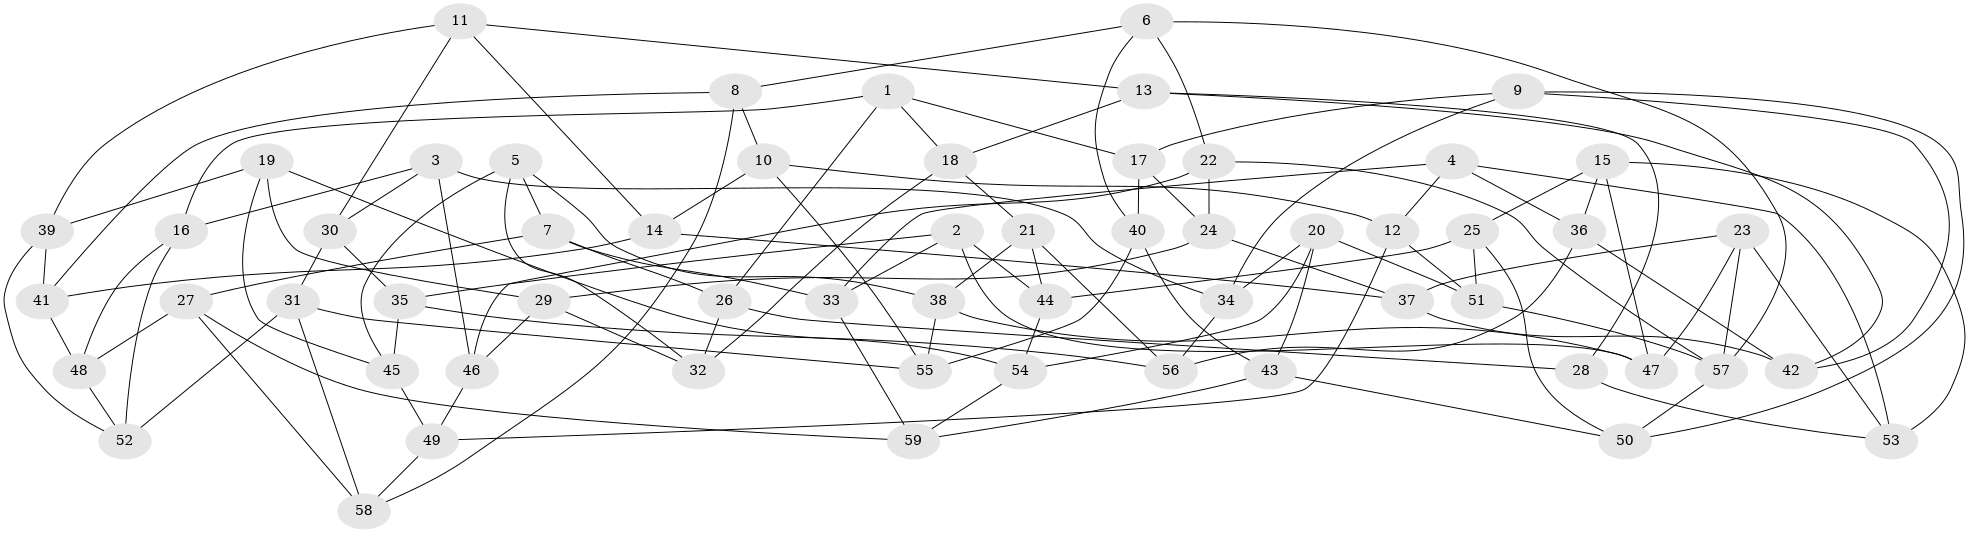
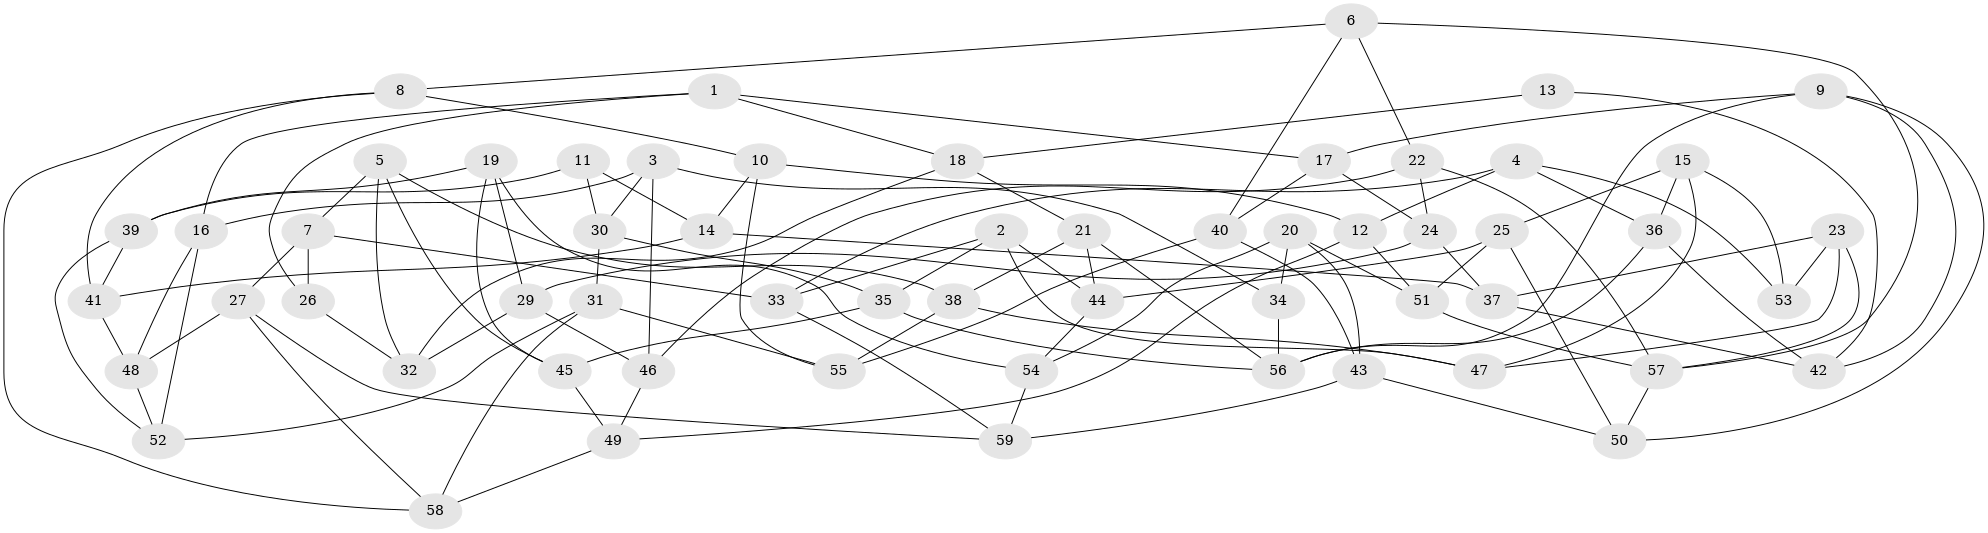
  graph {
    node [color=gray90 style=filled]
    1
    16
    17
    18
    26
    48
    52
    40
    24
    32
    21
-   28
    2
    33
    35
    44
    47
    59
    45
    56
    54
    3
    30
    34
    46
    31
    49
    4
    12
    36
    53
    51
    42
    5
    7
    38
    27
    55
    6
    8
    22
    57
    10
    41
    58
    43
    50
    14
    9
    37
    11
    13
    39
    15
    25
    29
    19
    20
    23
    1 -- 16
    1 -- 17
    1 -- 18
    1 -- 26
    16 -- 48
    16 -- 52
    17 -- 40
    17 -- 24
    18 -- 32
    18 -- 21
    26 -- 32
-   26 -- 28
    48 -- 52
    40 -- 55
    40 -- 43
    24 -- 37
    24 -- 29
    21 -- 44
    21 -- 56
    21 -- 38
-   28 -- 53
    2 -- 33
    2 -- 35
    2 -- 44
    2 -- 47
    33 -- 59
    35 -- 45
    35 -- 56
    44 -- 54
    45 -- 49
    54 -- 59
    3 -- 16
    3 -- 30
    3 -- 34
    3 -- 46
    30 -- 35
    30 -- 31
    34 -- 56
    46 -- 49
    31 -- 52
    31 -- 55
    31 -- 58
    49 -- 58
    4 -- 33
    4 -- 12
    4 -- 36
    4 -- 53
    12 -- 49
    12 -- 51
    36 -- 56
    36 -- 42
    51 -- 57
    5 -- 32
    5 -- 45
    5 -- 7
    5 -- 38
    7 -- 26
    7 -- 33
    7 -- 27
    38 -- 47
    38 -- 55
    27 -- 48
    27 -- 59
    27 -- 58
    6 -- 40
    6 -- 8
    6 -- 22
    6 -- 57
    8 -- 10
    8 -- 41
    8 -- 58
    22 -- 24
    22 -- 46
    22 -- 57
    57 -- 50
    10 -- 12
    10 -- 55
    10 -- 14
    41 -- 48
    43 -- 59
    43 -- 50
    14 -- 41
    14 -- 37
    9 -- 17
-   9 -- 34
+   9 -- 56
    9 -- 42
    9 -- 50
    37 -- 42
    11 -- 30
    11 -- 14
-   11 -- 13
    11 -- 39
    13 -- 18
-   13 -- 28
    13 -- 42
    39 -- 52
    39 -- 41
    15 -- 47
    15 -- 36
    15 -- 53
    15 -- 25
    25 -- 44
    25 -- 51
    25 -- 50
    29 -- 32
    29 -- 46
    19 -- 45
    19 -- 54
    19 -- 39
    19 -- 29
    20 -- 54
    20 -- 34
    20 -- 51
    20 -- 43
    23 -- 47
    23 -- 53
    23 -- 57
    23 -- 37
  }
